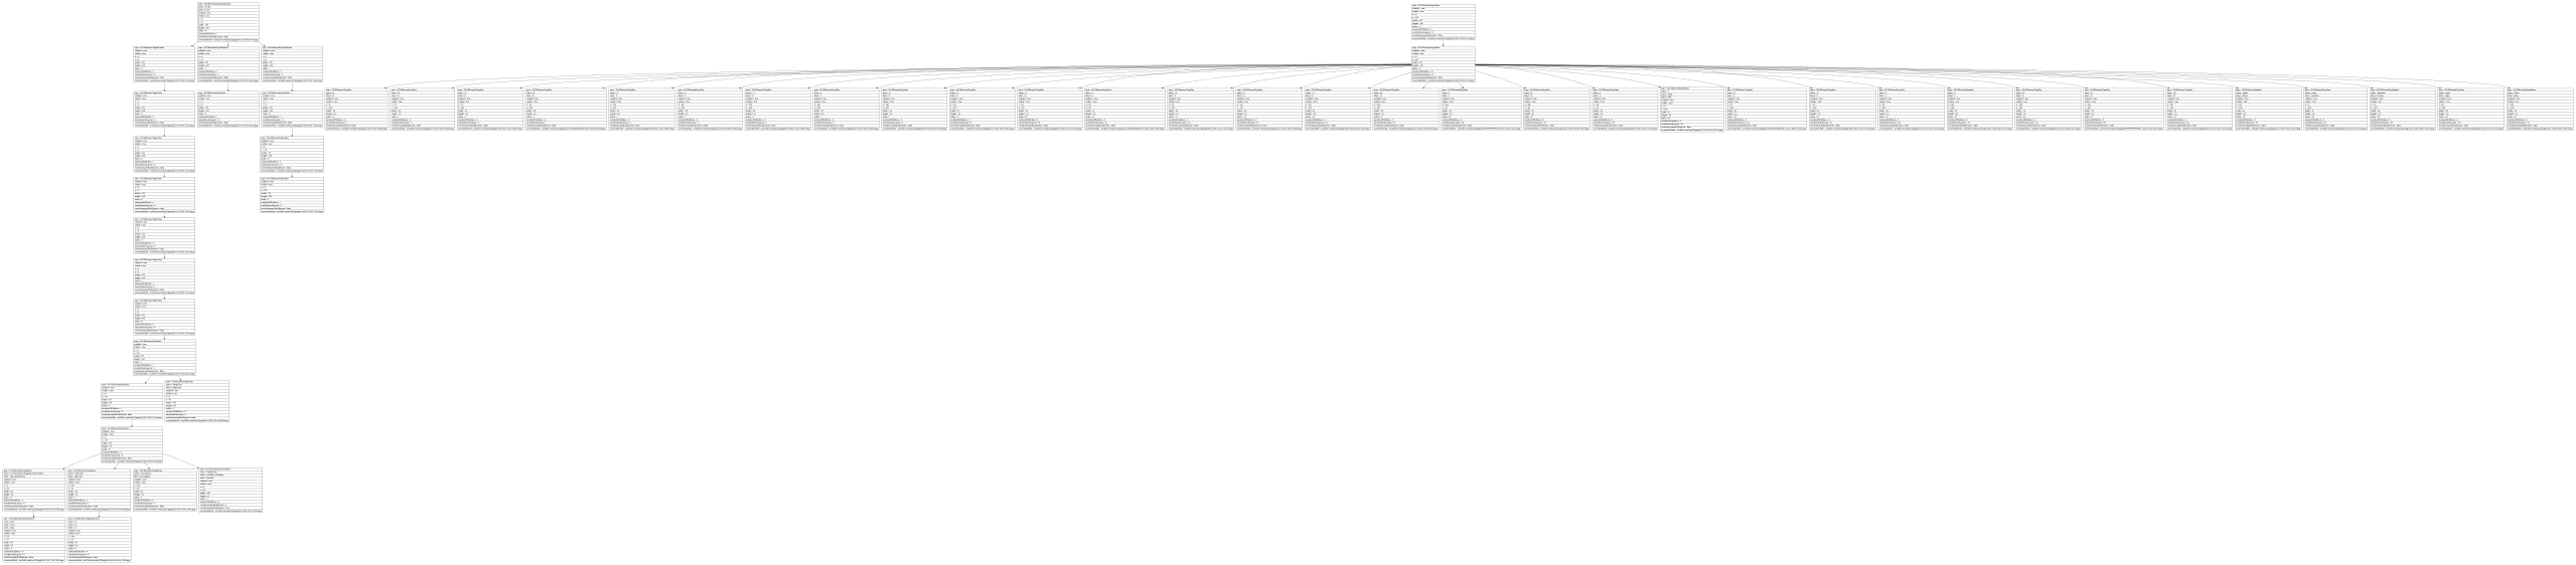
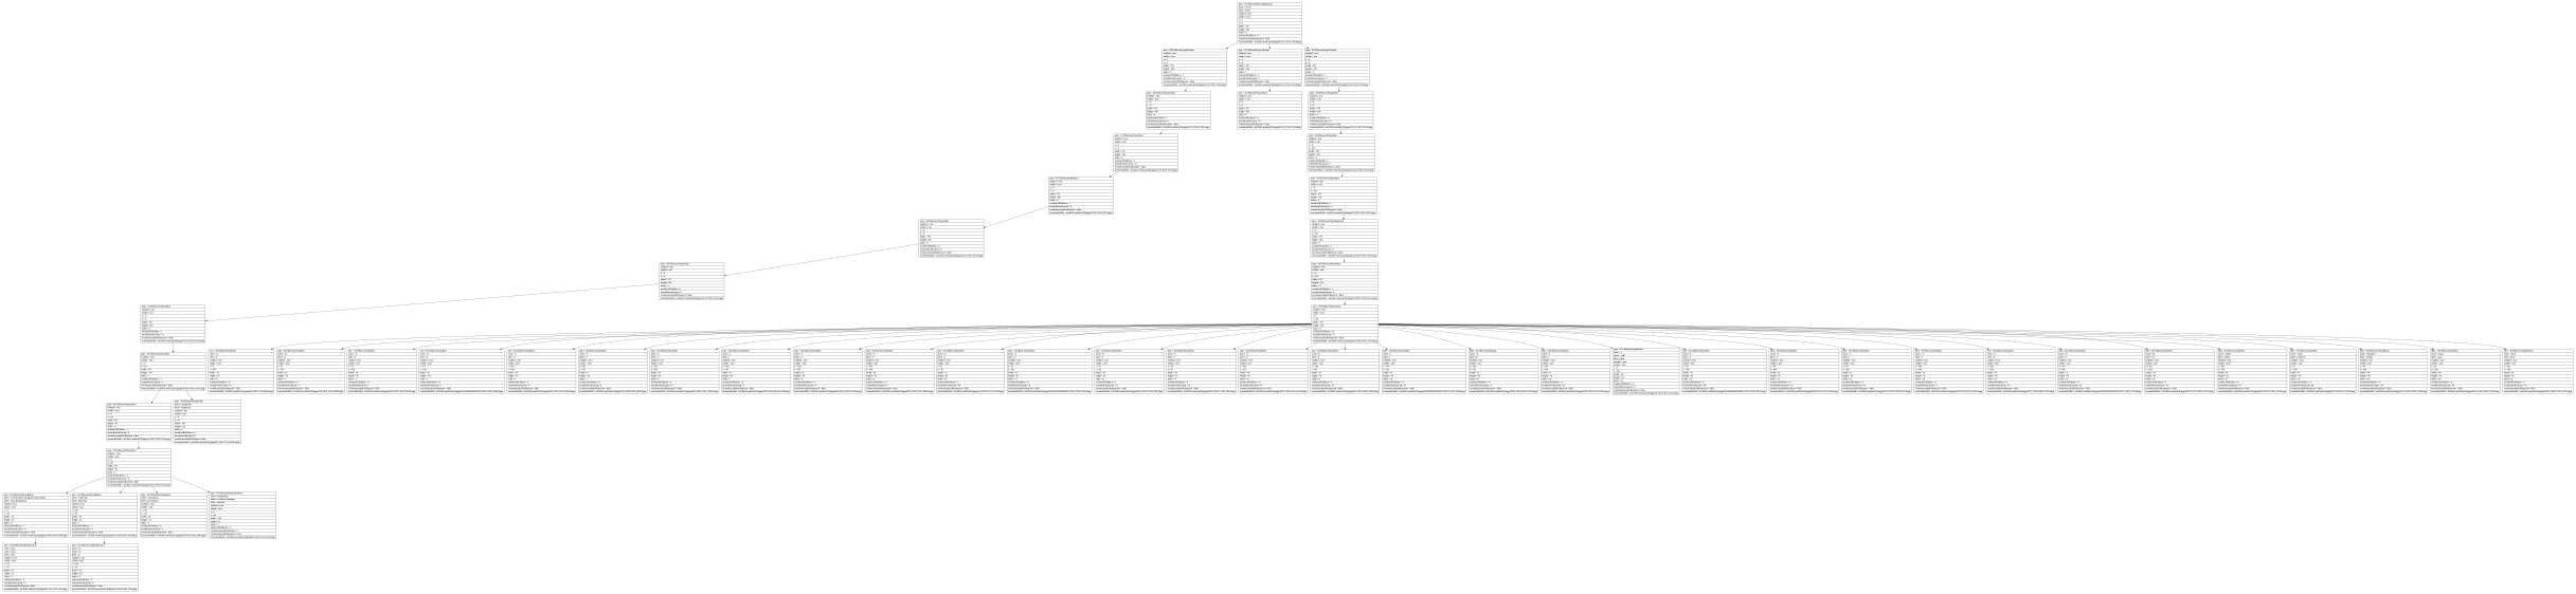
  digraph {
    fontname=Merriweather
    node [fontname=Merriweather shape=record]
    edge [fontname=Merriweather]
    n1 [label="{type = XCUIElementTypeApplication\l|name = To Do\l|label = To Do\l|enabled = true\l|visible = true\l|x = 0\l|y = 0\l|width = 375\l|height = 667\l|index = 0\l|numberOfChildren = 3\l|eventGeneratedOnElement = false \l|screenshotPath = msToDo-newList/S2/pngs/0.0_0.0_750.0_1334.0.png\l}"]
    n2 [label="{type = XCUIElementTypeWindow\l|enabled = true\l|visible = true\l|x = 0\l|y = 0\l|width = 375\l|height = 667\l|index = 0\l|numberOfChildren = 1\l|numInParentLayout = 0\l|eventGeneratedOnElement = false \l|screenshotPath = msToDo-newList/S2/pngs/0.0_0.0_750.0_1334.0.png\l}"]
    n3 [label="{type = XCUIElementTypeWindow\l|enabled = true\l|visible = true\l|x = 0\l|y = 0\l|width = 375\l|height = 667\l|index = 1\l|numberOfChildren = 1\l|numInParentLayout = 1\l|eventGeneratedOnElement = false \l|screenshotPath = msToDo-newList/S2/pngs/0.0_0.0_750.0_1334.0.png\l}"]
    n4 [label="{type = XCUIElementTypeWindow\l|enabled = true\l|visible = true\l|x = 0\l|y = 0\l|width = 375\l|height = 667\l|index = 2\l|numberOfChildren = 1\l|numInParentLayout = 2\l|eventGeneratedOnElement = false \l|screenshotPath = msToDo-newList/S2/pngs/0.0_0.0_750.0_1334.0.png\l}"]
    n5 [label="{type = XCUIElementTypeOther\l|enabled = true\l|visible = true\l|x = 0\l|y = 0\l|width = 375\l|height = 667\l|index = 0\l|numberOfChildren = 1\l|numInParentLayout = 0\l|eventGeneratedOnElement = false \l|screenshotPath = msToDo-newList/S2/pngs/0.0_0.0_750.0_1334.0.png\l}"]
    n6 [label="{type = XCUIElementTypeOther\l|enabled = true\l|visible = true\l|x = 0\l|y = 0\l|width = 375\l|height = 667\l|index = 0\l|numberOfChildren = 2\l|numInParentLayout = 0\l|eventGeneratedOnElement = false \l|screenshotPath = msToDo-newList/S2/pngs/0.0_0.0_750.0_1334.0.png\l}"]
    n7 [label="{type = XCUIElementTypeOther\l|enabled = true\l|visible = true\l|x = 0\l|y = 0\l|width = 375\l|height = 667\l|index = 0\l|numberOfChildren = 1\l|numInParentLayout = 0\l|eventGeneratedOnElement = false \l|screenshotPath = msToDo-newList/S2/pngs/0.0_0.0_750.0_1334.0.png\l}"]
    n8 [label="{type = XCUIElementTypeOther\l|enabled = true\l|visible = true\l|x = 0\l|y = 0\l|width = 375\l|height = 667\l|index = 0\l|numberOfChildren = 1\l|numInParentLayout = 0\l|eventGeneratedOnElement = false \l|screenshotPath = msToDo-newList/S2/pngs/0.0_0.0_750.0_1334.0.png\l}"]
    n9 [label="{type = XCUIElementTypeOther\l|enabled = true\l|visible = true\l|x = 0\l|y = 331\l|width = 375\l|height = 336\l|index = 0\l|numberOfChildren = 3\l|numInParentLayout = 0\l|eventGeneratedOnElement = false \l|screenshotPath = msToDo-newList/S2/pngs/0.0_662.0_750.0_1334.0.png\l}"]
    n10 [label="{type = XCUIElementTypeOther\l|enabled = true\l|visible = true\l|x = 0\l|y = 0\l|width = 375\l|height = 667\l|index = 0\l|numberOfChildren = 1\l|numInParentLayout = 0\l|eventGeneratedOnElement = false \l|screenshotPath = msToDo-newList/S2/pngs/0.0_0.0_750.0_1334.0.png\l}"]
    n11 [label="{type = XCUIElementTypeOther\l|enabled = true\l|visible = true\l|x = 0\l|y = 451\l|width = 375\l|height = 216\l|index = 2\l|numberOfChildren = 1\l|numInParentLayout = 2\l|eventGeneratedOnElement = false \l|screenshotPath = msToDo-newList/S2/pngs/0.0_902.0_750.0_1334.0.png\l}"]
    n12 [label="{type = XCUIElementTypeOther\l|enabled = true\l|visible = true\l|x = 0\l|y = 0\l|width = 375\l|height = 667\l|index = 0\l|numberOfChildren = 3\l|numInParentLayout = 0\l|eventGeneratedOnElement = false \l|screenshotPath = msToDo-newList/S2/pngs/0.0_0.0_750.0_1334.0.png\l}"]
+   n13 [label="{type = XCUIElementTypeKeyboard\l|enabled = true\l|visible = true\l|x = 0\l|y = 451\l|width = 375\l|height = 216\l|index = 0\l|numberOfChildren = 1\l|numInParentLayout = 0\l|eventGeneratedOnElement = false \l|screenshotPath = msToDo-newList/S2/pngs/0.0_902.0_750.0_1334.0.png\l}"]
    n14 [label="{type = XCUIElementTypeOther\l|enabled = true\l|visible = true\l|x = 0\l|y = 0\l|width = 375\l|height = 667\l|index = 1\l|numberOfChildren = 1\l|numInParentLayout = 1\l|eventGeneratedOnElement = false \l|screenshotPath = msToDo-newList/S2/pngs/0.0_0.0_750.0_1334.0.png\l}"]
    n15 [label="{type = XCUIElementTypeOther\l|enabled = true\l|visible = true\l|x = 0\l|y = 451\l|width = 375\l|height = 216\l|index = 0\l|numberOfChildren = 1\l|numInParentLayout = 0\l|eventGeneratedOnElement = false \l|screenshotPath = msToDo-newList/S2/pngs/0.0_902.0_750.0_1334.0.png\l}"]
    n16 [label="{type = XCUIElementTypeOther\l|enabled = true\l|visible = true\l|x = 0\l|y = 0\l|width = 375\l|height = 667\l|index = 0\l|numberOfChildren = 2\l|numInParentLayout = 0\l|eventGeneratedOnElement = false \l|screenshotPath = msToDo-newList/S2/pngs/0.0_0.0_750.0_1334.0.png\l}"]
    n17 [label="{type = XCUIElementTypeOther\l|enabled = true\l|visible = true\l|x = 0\l|y = 451\l|width = 375\l|height = 216\l|index = 0\l|numberOfChildren = 32\l|numInParentLayout = 0\l|eventGeneratedOnElement = false \l|screenshotPath = msToDo-newList/S2/pngs/0.0_902.0_750.0_1334.0.png\l}"]
    n18 [label="{type = XCUIElementTypeOther\l|enabled = true\l|visible = true\l|x = 0\l|y = 20\l|width = 375\l|height = 647\l|index = 1\l|numberOfChildren = 3\l|numInParentLayout = 1\l|eventGeneratedOnElement = false \l|screenshotPath = msToDo-newList/S2/pngs/0.0_40.0_750.0_1334.0.png\l}"]
    n19 [label="{type = XCUIElementTypeKey\l|name = Q\l|label = Q\l|enabled = true\l|visible = true\l|x = 0\l|y = 458\l|width = 38\l|height = 46\l|index = 0\l|numberOfChildren = 0\l|numInParentLayout = 0\l|eventGeneratedOnElement = false \l|screenshotPath = msToDo-newList/S2/pngs/0.0_916.0_76.0_1008.0.png\l}"]
    n20 [label="{type = XCUIElementTypeKey\l|name = W\l|label = W\l|enabled = true\l|visible = true\l|x = 37\l|y = 458\l|width = 38\l|height = 46\l|index = 1\l|numberOfChildren = 0\l|numInParentLayout = 1\l|eventGeneratedOnElement = false \l|screenshotPath = msToDo-newList/S2/pngs/74.0_916.0_150.0_1008.0.png\l}"]
    n21 [label="{type = XCUIElementTypeKey\l|name = E\l|label = E\l|enabled = true\l|visible = true\l|x = 75\l|y = 458\l|width = 38\l|height = 46\l|index = 2\l|numberOfChildren = 0\l|numInParentLayout = 2\l|eventGeneratedOnElement = false \l|screenshotPath = msToDo-newList/S2/pngs/150.0_916.0_226.0_1008.0.png\l}"]
    n22 [label="{type = XCUIElementTypeKey\l|name = R\l|label = R\l|enabled = true\l|visible = true\l|x = 112\l|y = 458\l|width = 38\l|height = 46\l|index = 3\l|numberOfChildren = 0\l|numInParentLayout = 3\l|eventGeneratedOnElement = false \l|screenshotPath = msToDo-newList/S2/pngs/224.00000000000003_916.0_300.0_1008.0.png\l}"]
    n23 [label="{type = XCUIElementTypeKey\l|name = T\l|label = T\l|enabled = true\l|visible = true\l|x = 150\l|y = 458\l|width = 38\l|height = 46\l|index = 4\l|numberOfChildren = 0\l|numInParentLayout = 4\l|eventGeneratedOnElement = false \l|screenshotPath = msToDo-newList/S2/pngs/300.0_916.0_376.0_1008.0.png\l}"]
    n24 [label="{type = XCUIElementTypeKey\l|name = Y\l|label = Y\l|enabled = true\l|visible = true\l|x = 187\l|y = 458\l|width = 38\l|height = 46\l|index = 5\l|numberOfChildren = 0\l|numInParentLayout = 5\l|eventGeneratedOnElement = false \l|screenshotPath = msToDo-newList/S2/pngs/374.0_916.0_450.0_1008.0.png\l}"]
    n25 [label="{type = XCUIElementTypeKey\l|name = U\l|label = U\l|enabled = true\l|visible = true\l|x = 225\l|y = 458\l|width = 38\l|height = 46\l|index = 6\l|numberOfChildren = 0\l|numInParentLayout = 6\l|eventGeneratedOnElement = false \l|screenshotPath = msToDo-newList/S2/pngs/450.0_916.0_526.0_1008.0.png\l}"]
    n26 [label="{type = XCUIElementTypeKey\l|name = I\l|label = I\l|enabled = true\l|visible = true\l|x = 262\l|y = 458\l|width = 38\l|height = 46\l|index = 7\l|numberOfChildren = 0\l|numInParentLayout = 7\l|eventGeneratedOnElement = false \l|screenshotPath = msToDo-newList/S2/pngs/524.0_916.0_600.0_1008.0.png\l}"]
    n27 [label="{type = XCUIElementTypeKey\l|name = O\l|label = O\l|enabled = true\l|visible = true\l|x = 300\l|y = 458\l|width = 38\l|height = 46\l|index = 8\l|numberOfChildren = 0\l|numInParentLayout = 8\l|eventGeneratedOnElement = false \l|screenshotPath = msToDo-newList/S2/pngs/600.0_916.0_676.0_1008.0.png\l}"]
    n28 [label="{type = XCUIElementTypeKey\l|name = P\l|label = P\l|enabled = true\l|visible = true\l|x = 337\l|y = 458\l|width = 38\l|height = 46\l|index = 9\l|numberOfChildren = 0\l|numInParentLayout = 9\l|eventGeneratedOnElement = false \l|screenshotPath = msToDo-newList/S2/pngs/674.0_916.0_750.0_1008.0.png\l}"]
    n29 [label="{type = XCUIElementTypeKey\l|name = A\l|label = A\l|enabled = true\l|visible = true\l|x = 18\l|y = 512\l|width = 38\l|height = 46\l|index = 10\l|numberOfChildren = 0\l|numInParentLayout = 10\l|eventGeneratedOnElement = false \l|screenshotPath = msToDo-newList/S2/pngs/36.0_1024.0_112.0_1116.0.png\l}"]
    n30 [label="{type = XCUIElementTypeKey\l|name = S\l|label = S\l|enabled = true\l|visible = true\l|x = 56\l|y = 512\l|width = 38\l|height = 46\l|index = 11\l|numberOfChildren = 0\l|numInParentLayout = 11\l|eventGeneratedOnElement = false \l|screenshotPath = msToDo-newList/S2/pngs/112.00000000000001_1024.0_188.0_1116.0.png\l}"]
    n31 [label="{type = XCUIElementTypeKey\l|name = D\l|label = D\l|enabled = true\l|visible = true\l|x = 93\l|y = 512\l|width = 38\l|height = 46\l|index = 12\l|numberOfChildren = 0\l|numInParentLayout = 12\l|eventGeneratedOnElement = false \l|screenshotPath = msToDo-newList/S2/pngs/186.0_1024.0_262.0_1116.0.png\l}"]
    n32 [label="{type = XCUIElementTypeKey\l|name = F\l|label = F\l|enabled = true\l|visible = true\l|x = 131\l|y = 512\l|width = 38\l|height = 46\l|index = 13\l|numberOfChildren = 0\l|numInParentLayout = 13\l|eventGeneratedOnElement = false \l|screenshotPath = msToDo-newList/S2/pngs/262.0_1024.0_338.0_1116.0.png\l}"]
    n33 [label="{type = XCUIElementTypeKey\l|name = G\l|label = G\l|enabled = true\l|visible = true\l|x = 169\l|y = 512\l|width = 38\l|height = 46\l|index = 14\l|numberOfChildren = 0\l|numInParentLayout = 14\l|eventGeneratedOnElement = false \l|screenshotPath = msToDo-newList/S2/pngs/338.0_1024.0_414.0_1116.0.png\l}"]
    n34 [label="{type = XCUIElementTypeKey\l|name = H\l|label = H\l|enabled = true\l|visible = true\l|x = 206\l|y = 512\l|width = 38\l|height = 46\l|index = 15\l|numberOfChildren = 0\l|numInParentLayout = 15\l|eventGeneratedOnElement = false \l|screenshotPath = msToDo-newList/S2/pngs/412.0_1024.0_488.0_1116.0.png\l}"]
    n35 [label="{type = XCUIElementTypeKey\l|name = J\l|label = J\l|enabled = true\l|visible = true\l|x = 244\l|y = 512\l|width = 38\l|height = 46\l|index = 16\l|numberOfChildren = 0\l|numInParentLayout = 16\l|eventGeneratedOnElement = false \l|screenshotPath = msToDo-newList/S2/pngs/487.99999999999994_1024.0_564.0_1116.0.png\l}"]
    n36 [label="{type = XCUIElementTypeKey\l|name = K\l|label = K\l|enabled = true\l|visible = true\l|x = 281\l|y = 512\l|width = 38\l|height = 46\l|index = 17\l|numberOfChildren = 0\l|numInParentLayout = 17\l|eventGeneratedOnElement = false \l|screenshotPath = msToDo-newList/S2/pngs/562.0_1024.0_638.0_1116.0.png\l}"]
    n37 [label="{type = XCUIElementTypeKey\l|name = L\l|label = L\l|enabled = true\l|visible = true\l|x = 319\l|y = 512\l|width = 38\l|height = 46\l|index = 18\l|numberOfChildren = 0\l|numInParentLayout = 18\l|eventGeneratedOnElement = false \l|screenshotPath = msToDo-newList/S2/pngs/638.0_1024.0_714.0_1116.0.png\l}"]
    n38 [label="{type = XCUIElementTypeButton\l|value = 1\l|name = shift\l|label = shift\l|enabled = true\l|visible = true\l|x = 0\l|y = 566\l|width = 48\l|height = 46\l|index = 19\l|numberOfChildren = 0\l|numInParentLayout = 19\l|eventGeneratedOnElement = false \l|screenshotPath = msToDo-newList/S2/pngs/0.0_1132.0_96.0_1224.0.png\l}"]
    n39 [label="{type = XCUIElementTypeKey\l|name = Z\l|label = Z\l|enabled = true\l|visible = true\l|x = 56\l|y = 566\l|width = 38\l|height = 46\l|index = 20\l|numberOfChildren = 0\l|numInParentLayout = 20\l|eventGeneratedOnElement = false \l|screenshotPath = msToDo-newList/S2/pngs/112.00000000000001_1132.0_188.0_1224.0.png\l}"]
    n40 [label="{type = XCUIElementTypeKey\l|name = X\l|label = X\l|enabled = true\l|visible = true\l|x = 93\l|y = 566\l|width = 38\l|height = 46\l|index = 21\l|numberOfChildren = 0\l|numInParentLayout = 21\l|eventGeneratedOnElement = false \l|screenshotPath = msToDo-newList/S2/pngs/186.0_1132.0_262.0_1224.0.png\l}"]
    n41 [label="{type = XCUIElementTypeKey\l|name = C\l|label = C\l|enabled = true\l|visible = true\l|x = 131\l|y = 566\l|width = 38\l|height = 46\l|index = 22\l|numberOfChildren = 0\l|numInParentLayout = 22\l|eventGeneratedOnElement = false \l|screenshotPath = msToDo-newList/S2/pngs/262.0_1132.0_338.0_1224.0.png\l}"]
    n42 [label="{type = XCUIElementTypeKey\l|name = V\l|label = V\l|enabled = true\l|visible = true\l|x = 169\l|y = 566\l|width = 38\l|height = 46\l|index = 23\l|numberOfChildren = 0\l|numInParentLayout = 23\l|eventGeneratedOnElement = false \l|screenshotPath = msToDo-newList/S2/pngs/338.0_1132.0_414.0_1224.0.png\l}"]
    n43 [label="{type = XCUIElementTypeKey\l|name = B\l|label = B\l|enabled = true\l|visible = true\l|x = 206\l|y = 566\l|width = 38\l|height = 46\l|index = 24\l|numberOfChildren = 0\l|numInParentLayout = 24\l|eventGeneratedOnElement = false \l|screenshotPath = msToDo-newList/S2/pngs/412.0_1132.0_488.0_1224.0.png\l}"]
    n44 [label="{type = XCUIElementTypeKey\l|name = N\l|label = N\l|enabled = true\l|visible = true\l|x = 244\l|y = 566\l|width = 38\l|height = 46\l|index = 25\l|numberOfChildren = 0\l|numInParentLayout = 25\l|eventGeneratedOnElement = false \l|screenshotPath = msToDo-newList/S2/pngs/487.99999999999994_1132.0_564.0_1224.0.png\l}"]
    n45 [label="{type = XCUIElementTypeKey\l|name = M\l|label = M\l|enabled = true\l|visible = true\l|x = 281\l|y = 566\l|width = 38\l|height = 46\l|index = 26\l|numberOfChildren = 0\l|numInParentLayout = 26\l|eventGeneratedOnElement = false \l|screenshotPath = msToDo-newList/S2/pngs/562.0_1132.0_638.0_1224.0.png\l}"]
    n46 [label="{type = XCUIElementTypeKey\l|name = delete\l|label = delete\l|enabled = true\l|visible = true\l|x = 327\l|y = 566\l|width = 48\l|height = 46\l|index = 27\l|numberOfChildren = 0\l|numInParentLayout = 27\l|eventGeneratedOnElement = false \l|screenshotPath = msToDo-newList/S2/pngs/654.0_1132.0_750.0_1224.0.png\l}"]
    n47 [label="{type = XCUIElementTypeKey\l|name = more\l|label = numbers\l|enabled = true\l|visible = true\l|x = 0\l|y = 620\l|width = 47\l|height = 46\l|index = 28\l|numberOfChildren = 0\l|numInParentLayout = 28\l|eventGeneratedOnElement = false \l|screenshotPath = msToDo-newList/S2/pngs/0.0_1240.0_94.0_1332.0.png\l}"]
    n48 [label="{type = XCUIElementTypeButton\l|name = dictation\l|label = Dictate\l|enabled = true\l|visible = true\l|x = 46\l|y = 620\l|width = 48\l|height = 46\l|index = 29\l|numberOfChildren = 0\l|numInParentLayout = 29\l|eventGeneratedOnElement = false \l|screenshotPath = msToDo-newList/S2/pngs/92.0_1240.0_188.0_1332.0.png\l}"]
    n49 [label="{type = XCUIElementTypeKey\l|name = space\l|label = space\l|enabled = true\l|visible = true\l|x = 93\l|y = 620\l|width = 189\l|height = 46\l|index = 30\l|numberOfChildren = 0\l|numInParentLayout = 30\l|eventGeneratedOnElement = false \l|screenshotPath = msToDo-newList/S2/pngs/186.0_1240.0_564.0_1332.0.png\l}"]
    n50 [label="{type = XCUIElementTypeButton\l|name = Done\l|label = done\l|enabled = true\l|visible = true\l|x = 281\l|y = 620\l|width = 94\l|height = 46\l|index = 31\l|numberOfChildren = 0\l|numInParentLayout = 31\l|eventGeneratedOnElement = false \l|screenshotPath = msToDo-newList/S2/pngs/562.0_1240.0_750.0_1332.0.png\l}"]
    n51 [label="{type = XCUIElementTypeOther\l|enabled = true\l|visible = true\l|x = 0\l|y = 20\l|width = 375\l|height = 95\l|index = 0\l|numberOfChildren = 1\l|numInParentLayout = 0\l|eventGeneratedOnElement = false \l|screenshotPath = msToDo-newList/S2/pngs/0.0_40.0_750.0_230.0.png\l}"]
    n52 [label="{type = XCUIElementTypeTable\l|name = Empty list\l|label = Empty list\l|enabled = true\l|visible = true\l|x = 8\l|y = 74\l|width = 359\l|height = 519\l|index = 1\l|numberOfChildren = 0\l|numInParentLayout = 1\l|eventGeneratedOnElement = false \l|screenshotPath = msToDo-newList/S2/pngs/16.0_148.0_734.0_1186.0.png\l}"]
    n53 [label="{type = XCUIElementTypeOther\l|enabled = true\l|visible = true\l|x = 0\l|y = 20\l|width = 375\l|height = 95\l|index = 0\l|numberOfChildren = 4\l|numInParentLayout = 0\l|eventGeneratedOnElement = false \l|screenshotPath = msToDo-newList/S2/pngs/0.0_40.0_750.0_230.0.png\l}"]
    n54 [label="{type = XCUIElementTypeButton\l|name = screenreader_navigation_back_button\l|label = Lists, Back button\l|enabled = true\l|visible = true\l|x = 8\l|y = 20\l|width = 62\l|height = 54\l|index = 0\l|numberOfChildren = 1\l|numInParentLayout = 0\l|eventGeneratedOnElement = false \l|screenshotPath = msToDo-newList/S2/pngs/16.0_40.0_140.0_148.0.png\l}"]
    n55 [label="{type = XCUIElementTypeButton\l|name = Share list\l|label = Share list\l|enabled = true\l|visible = true\l|x = 291\l|y = 20\l|width = 30\l|height = 54\l|index = 1\l|numberOfChildren = 1\l|numInParentLayout = 1\l|eventGeneratedOnElement = false \l|screenshotPath = msToDo-newList/S2/pngs/582.0_40.0_642.0_148.0.png\l}"]
    n56 [label="{type = XCUIElementTypeButton\l|name = List options\l|label = List options\l|enabled = true\l|visible = true\l|x = 325\l|y = 20\l|width = 38\l|height = 54\l|index = 2\l|numberOfChildren = 0\l|numInParentLayout = 2\l|eventGeneratedOnElement = false \l|screenshotPath = msToDo-newList/S2/pngs/650.0_40.0_726.0_148.0.png\l}"]
    n57 [label="{type = XCUIElementTypeTextView\l|value = Untitled list\l|name = voiceover_heading\l|label = List title\l|enabled = true\l|visible = true\l|x = 8\l|y = 68\l|width = 359\l|height = 47\l|index = 3\l|numberOfChildren = 0\l|eventGeneratedOnElement = 3\l|eventGeneratedOnElement = true \l|screenshotPath = msToDo-newList/S2/pngs/16.0_136.0_734.0_230.0.png\l}"]
    n58 [label="{type = XCUIElementTypeStaticText\l|value = Lists\l|name = Lists\l|label = Lists\l|enabled = true\l|visible = true\l|x = 29\l|y = 37\l|width = 38\l|height = 22\l|index = 0\l|numberOfChildren = 0\l|numInParentLayout = 0\l|eventGeneratedOnElement = false \l|screenshotPath = msToDo-newList/S2/pngs/58.0_74.0_134.0_118.0.png\l}"]
    n59 [label="{type = XCUIElementTypeStaticText\l|value = æ\l|name = æ\l|label = æ\l|enabled = true\l|visible = true\l|x = 294\l|y = 34\l|width = 24\l|height = 26\l|index = 0\l|numberOfChildren = 0\l|numInParentLayout = 0\l|eventGeneratedOnElement = false \l|screenshotPath = msToDo-newList/S2/pngs/588.0_68.0_636.0_120.0.png\l}"]
    n1 -> n2
    n1 -> n3
    n1 -> n4
    n2 -> n5
    n3 -> n6
    n4 -> n7
    n5 -> n8
    n7 -> n9
    n8 -> n10
    n9 -> n11
    n10 -> n12
+   n11 -> n13
    n12 -> n14
+   n13 -> n15
    n14 -> n16
    n15 -> n17
    n16 -> n18
    n17 -> n19
    n17 -> n20
    n17 -> n21
    n17 -> n22
    n17 -> n23
    n17 -> n24
    n17 -> n25
    n17 -> n26
    n17 -> n27
    n17 -> n28
    n17 -> n29
    n17 -> n30
    n17 -> n31
    n17 -> n32
    n17 -> n33
    n17 -> n34
    n17 -> n35
    n17 -> n36
    n17 -> n37
    n17 -> n38
    n17 -> n39
    n17 -> n40
    n17 -> n41
    n17 -> n42
    n17 -> n43
    n17 -> n44
    n17 -> n45
    n17 -> n46
    n17 -> n47
    n17 -> n48
    n17 -> n49
    n17 -> n50
    n18 -> n51
    n18 -> n52
    n51 -> n53
    n53 -> n54
    n53 -> n55
    n53 -> n56
    n53 -> n57
    n54 -> n58
    n55 -> n59
  }
